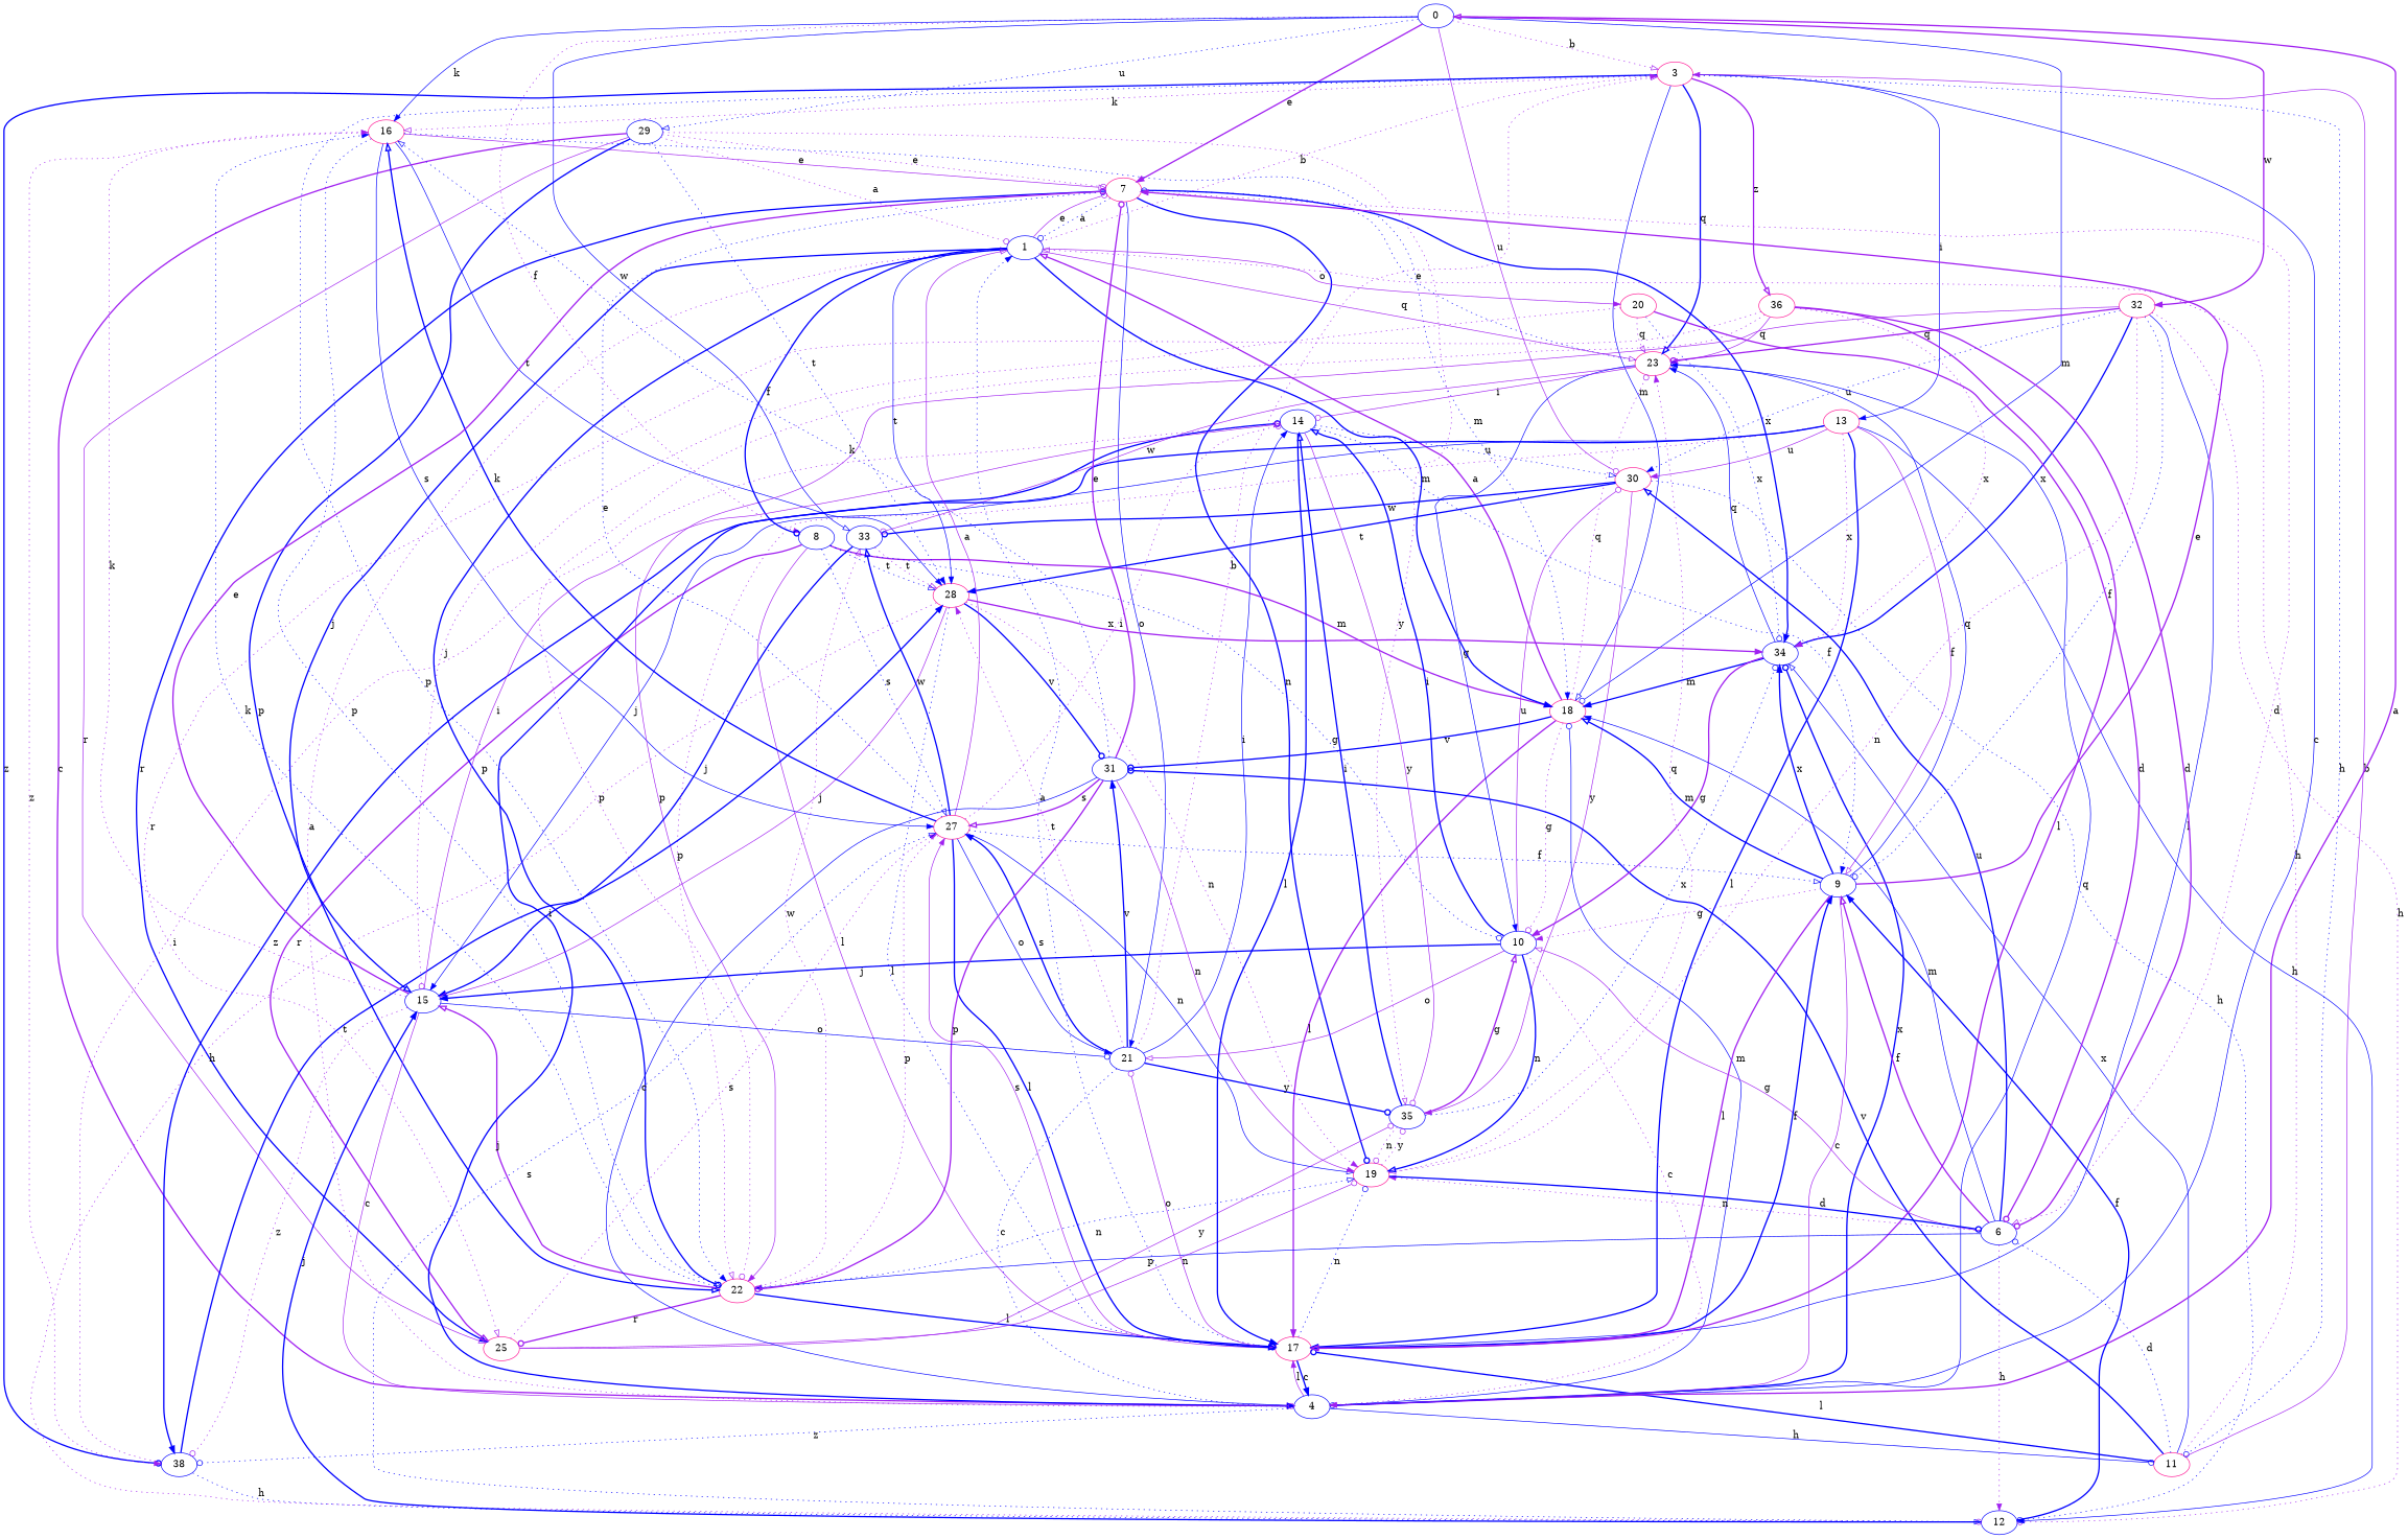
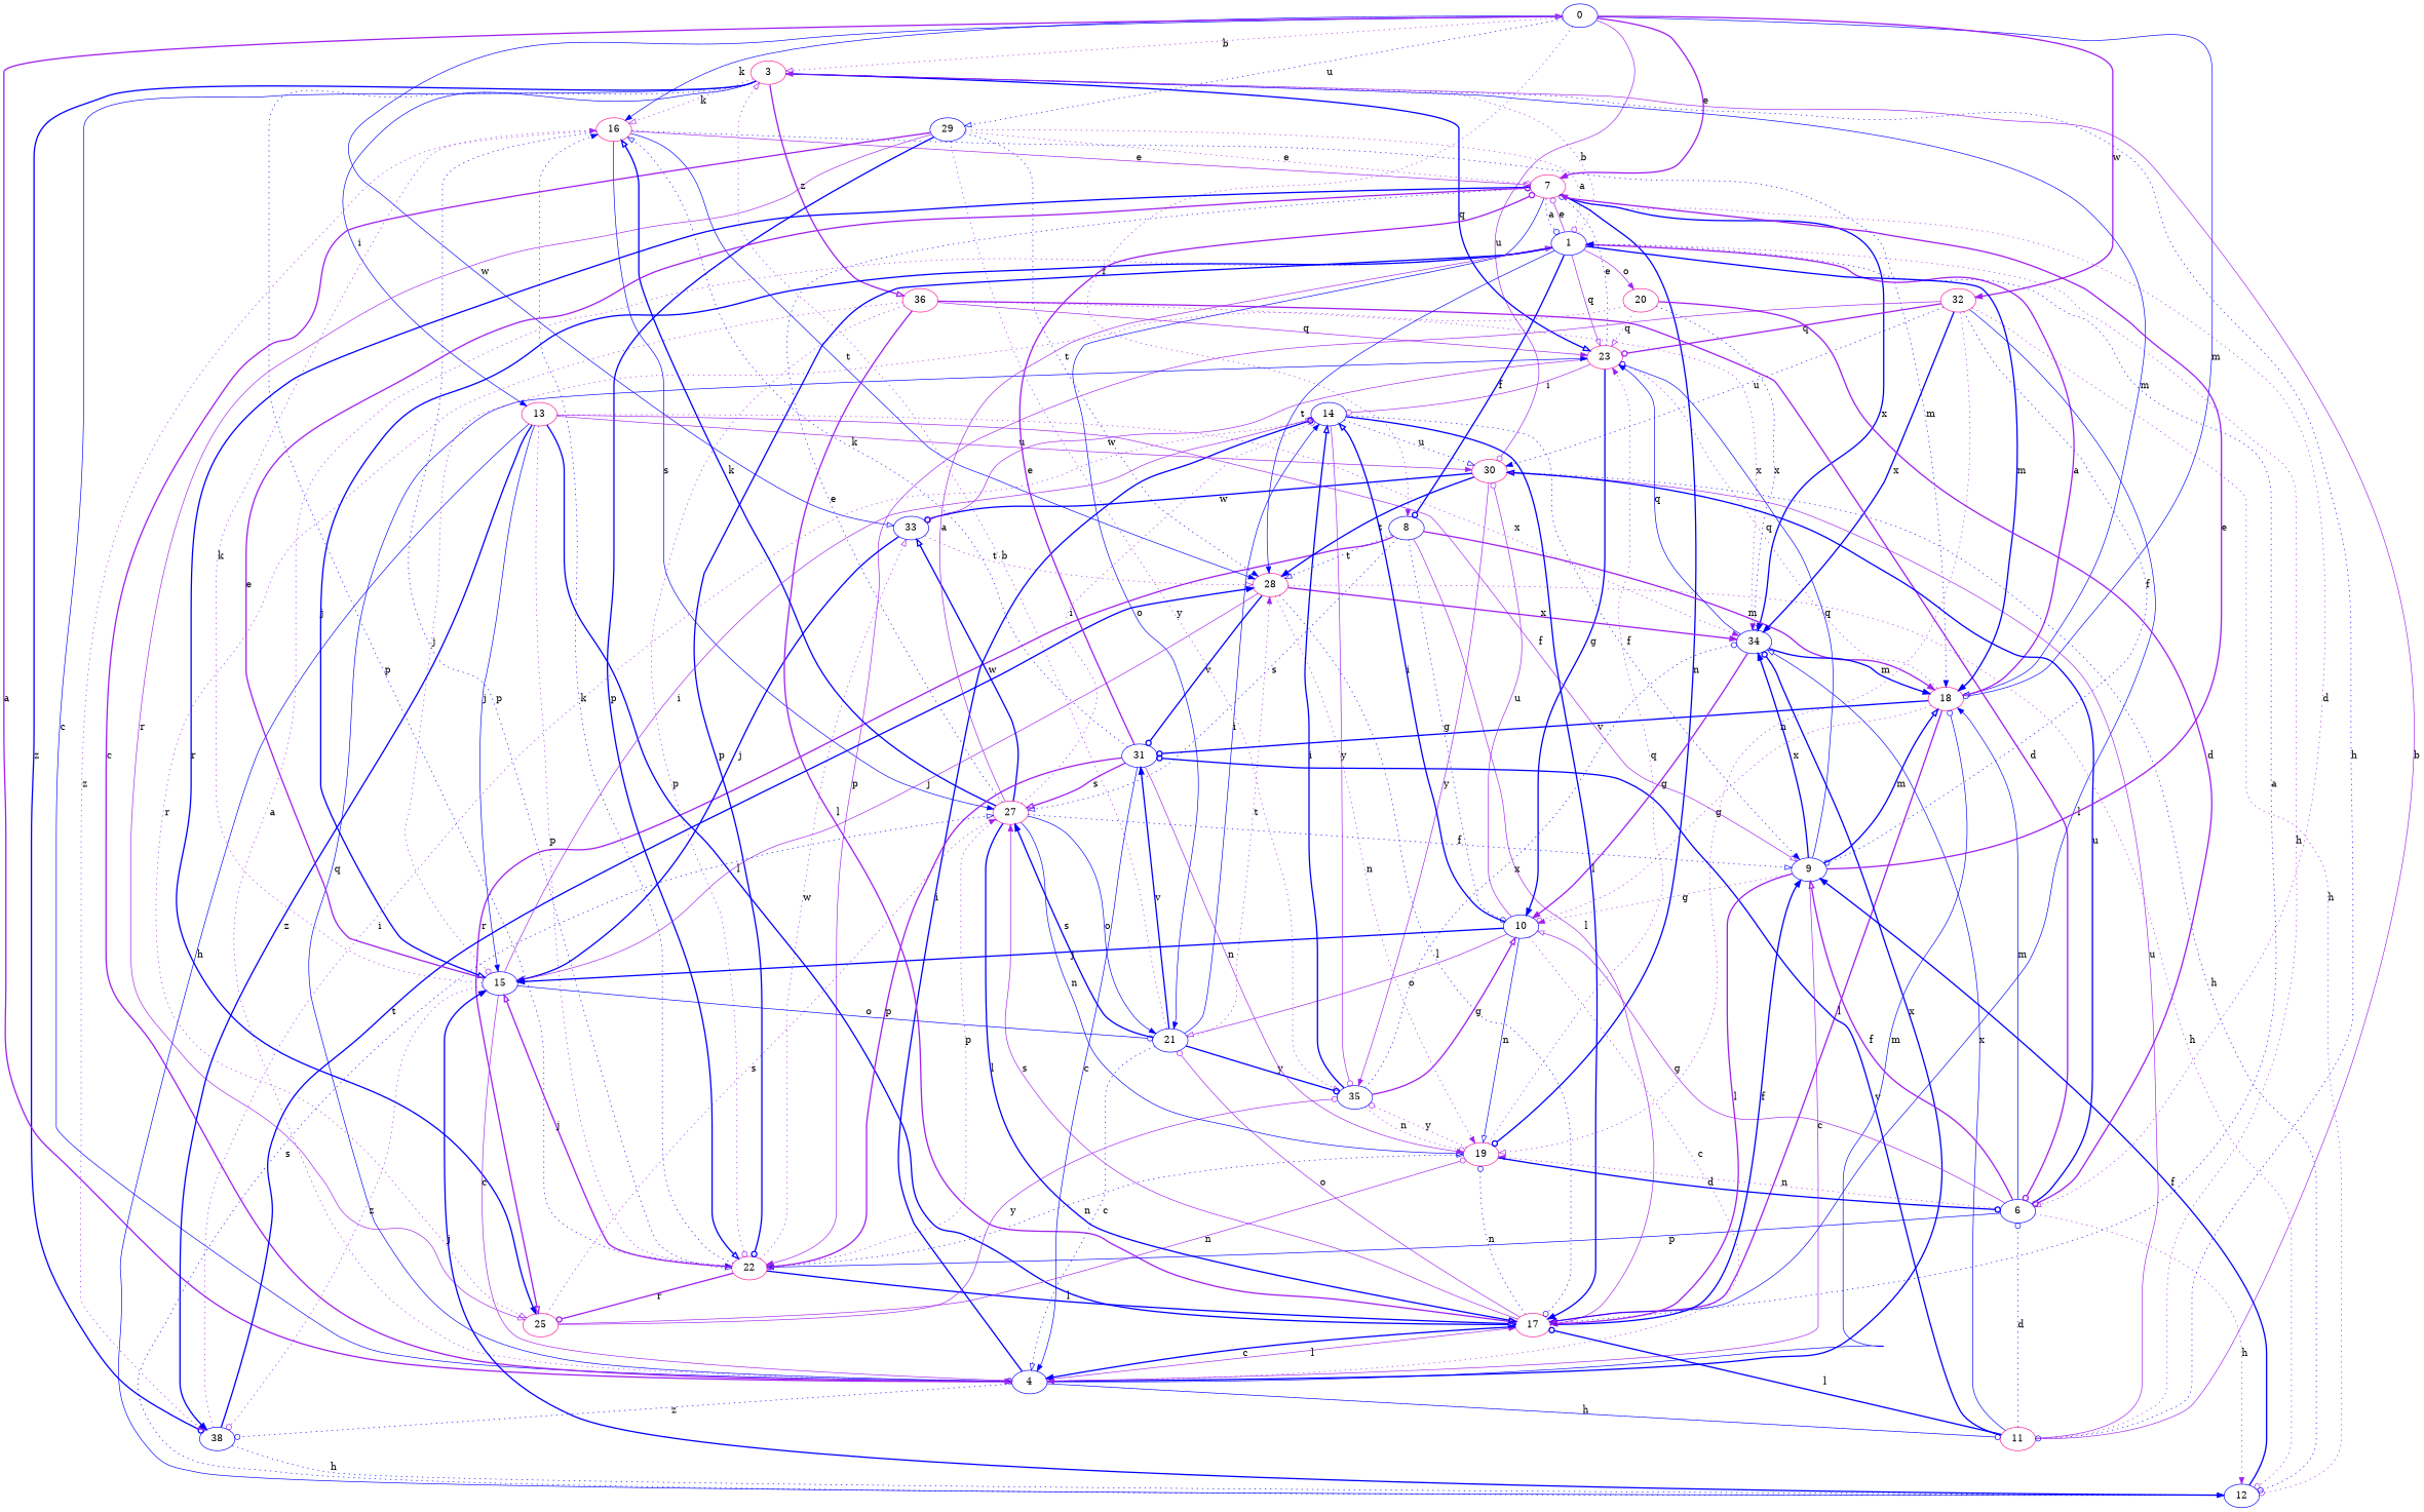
  strict digraph {
    node [color=blue]
    edge [arrowhead=normal color=blue style=dotted]
    0
    3 [color=deeppink]
    7 [color=deeppink]
    8
    16 [color=deeppink]
    18 [color=deeppink]
    29
    30 [color=deeppink]
    32 [color=deeppink]
    33
    11 [color=deeppink]
    22 [color=deeppink]
    23 [color=deeppink]
    4
    13 [color=deeppink]
    36 [color=deeppink]
    38
    1
    34
    6
    19 [color=deeppink]
    21
    25 [color=deeppink]
    28 [color=deeppink]
    17 [color=deeppink]
    10
    27 [color=deeppink]
    31
    35
    12
    9
    15
    20 [color=deeppink]
    14
    0 -> 3 [arrowhead=onormal color=purple label=b]
    0 -> 7 [color=purple label=e style=bold]
    0 -> 8 [color=purple label=f]
    0 -> 16 [label=k style=solid]
    0 -> 18 [arrowhead=odot label=m style=solid]
    0 -> 29 [arrowhead=onormal label=u]
    0 -> 30 [arrowhead=odot color=purple label=u style=solid]
    0 -> 32 [color=purple label=w style=bold]
    0 -> 33 [arrowhead=onormal label=w style=solid]
    3 -> 16 [arrowhead=onormal color=purple label=k]
    3 -> 18 [arrowhead=onormal label=m style=solid]
    3 -> 11 [arrowhead=odot label=h]
    3 -> 22 [label=p]
    3 -> 23 [arrowhead=onormal label=q style=bold]
    3 -> 4 [arrowhead=odot label=c style=solid]
    3 -> 13 [label=i style=solid]
    3 -> 36 [arrowhead=onormal color=purple label=z style=bold]
    3 -> 38 [arrowhead=odot label=z style=bold]
    7 -> 1 [arrowhead=odot label=a]
    7 -> 34 [label=x style=bold]
    7 -> 6 [arrowhead=onormal color=purple label=d]
    7 -> 19 [arrowhead=odot label=n style=bold]
    7 -> 21 [label=o style=solid]
    7 -> 25 [label=r style=bold]
    8 -> 18 [color=purple label=m style=bold]
    8 -> 25 [arrowhead=onormal color=purple label=r style=bold]
    8 -> 28 [arrowhead=onormal label=t]
    8 -> 17 [color=purple label=l style=solid]
    8 -> 10 [arrowhead=odot label=g]
    8 -> 27 [arrowhead=onormal label=s]
    16 -> 7 [arrowhead=onormal color=purple label=e style=solid]
    16 -> 18 [label=m]
    16 -> 22 [arrowhead=onormal label=p]
    16 -> 38 [color=purple label=z]
    16 -> 28 [label=t style=solid]
    16 -> 27 [label=s style=solid]
    18 -> 23 [arrowhead=odot color=purple label=q]
    18 -> 1 [arrowhead=onormal color=purple label=a style=bold]
    18 -> 17 [color=purple label=l style=bold]
    18 -> 10 [arrowhead=odot color=purple label=g]
    18 -> 31 [arrowhead=odot label=v style=bold]
    29 -> 7 [arrowhead=odot color=purple label=e]
    29 -> 22 [arrowhead=onormal label=p style=bold]
    29 -> 4 [arrowhead=onormal color=purple label=c style=bold]
    29 -> 1 [arrowhead=odot color=purple label=a]
    29 -> 25 [arrowhead=onormal color=purple label=r style=solid]
    29 -> 28 [label=t]
    29 -> 35 [arrowhead=onormal color=purple label=y]
    30 -> 33 [arrowhead=odot label=w style=bold]
    30 -> 28 [label=t style=bold]
    30 -> 35 [color=purple label=y style=solid]
    30 -> 12 [arrowhead=odot label=h]
    32 -> 30 [label=u]
    32 -> 22 [color=purple label=p style=solid]
    32 -> 23 [arrowhead=odot color=purple label=q style=bold]
    32 -> 34 [label=x style=bold]
    32 -> 19 [arrowhead=onormal color=purple label=n]
    32 -> 17 [arrowhead=onormal label=l style=solid]
    32 -> 12 [arrowhead=odot color=purple label=h]
    32 -> 9 [arrowhead=odot label=f]
    33 -> 28 [arrowhead=onormal color=purple label=t]
    33 -> 15 [label=j style=bold]
    11 -> 3 [color=purple label=b style=solid]
+   11 -> 30 [color=purple label=u style=solid]
    11 -> 1 [arrowhead=onormal color=purple label=h]
    11 -> 34 [arrowhead=onormal label=x style=solid]
    11 -> 6 [arrowhead=odot label=d]
    11 -> 17 [arrowhead=odot label=l style=bold]
    11 -> 31 [arrowhead=odot label=v style=bold]
    22 -> 16 [label=k]
    22 -> 33 [arrowhead=onormal color=purple label=w]
    22 -> 19 [arrowhead=onormal label=n]
    22 -> 25 [arrowhead=odot color=purple label=r style=bold]
    22 -> 17 [arrowhead=odot label=l style=bold]
    22 -> 15 [arrowhead=onormal color=purple label=j style=bold]
    23 -> 7 [arrowhead=odot label=e]
    23 -> 33 [arrowhead=odot color=purple label=w style=solid]
-   23 -> 10 [label=g style=solid]
+   23 -> 10 [label=g style=bold]
    23 -> 14 [arrowhead=odot color=purple label=i style=solid]
    4 -> 0 [arrowhead=onormal color=purple label=a style=bold]
    4 -> 18 [arrowhead=odot label=m style=solid]
    4 -> 11 [arrowhead=odot label=h style=solid]
    4 -> 23 [label=q style=solid]
    4 -> 38 [arrowhead=odot label=z]
    4 -> 1 [arrowhead=onormal color=purple label=a]
    4 -> 34 [arrowhead=odot label=x style=bold]
    4 -> 17 [color=purple label=l style=solid]
    4 -> 14 [arrowhead=odot label=i style=bold]
    13 -> 30 [color=purple label=u style=solid]
    13 -> 22 [arrowhead=onormal color=purple label=p]
    13 -> 38 [label=z style=bold]
    13 -> 34 [color=purple label=x]
    13 -> 17 [arrowhead=onormal label=l style=bold]
    13 -> 12 [label=h style=solid]
    13 -> 9 [arrowhead=onormal color=purple label=f style=solid]
    13 -> 15 [label=j style=solid]
    36 -> 22 [arrowhead=odot color=purple label=p]
    36 -> 23 [color=purple label=q style=solid]
    36 -> 34 [color=purple label=x]
    36 -> 6 [arrowhead=odot color=purple label=d style=bold]
    36 -> 25 [arrowhead=onormal color=purple label=r]
    36 -> 17 [arrowhead=onormal color=purple label=l style=bold]
    38 -> 28 [label=t style=bold]
    38 -> 12 [arrowhead=onormal label=h]
    38 -> 14 [arrowhead=odot color=purple label=i]
    1 -> 3 [color=purple label=b]
    1 -> 7 [arrowhead=odot color=purple label=e style=solid]
    1 -> 8 [arrowhead=odot label=f style=bold]
    1 -> 18 [label=m style=bold]
    1 -> 22 [arrowhead=odot label=p style=bold]
    1 -> 23 [arrowhead=onormal color=purple label=q style=solid]
    1 -> 28 [label=t style=solid]
    1 -> 15 [arrowhead=onormal label=j style=bold]
    1 -> 20 [color=purple label=o style=solid]
    34 -> 18 [label=m style=bold]
    34 -> 23 [label=q style=solid]
    34 -> 10 [color=purple label=g style=bold]
    6 -> 18 [label=m style=solid]
    6 -> 30 [arrowhead=onormal label=u style=bold]
    6 -> 22 [label=p style=solid]
    6 -> 19 [color=purple label=n]
    6 -> 10 [arrowhead=onormal color=purple label=g style=solid]
    6 -> 12 [color=purple label=h]
    6 -> 9 [arrowhead=onormal color=purple label=f style=bold]
    19 -> 23 [color=purple label=q]
    19 -> 6 [arrowhead=odot label=d style=bold]
    19 -> 35 [arrowhead=odot color=purple label=y]
    21 -> 3 [arrowhead=onormal color=purple label=b]
    21 -> 4 [arrowhead=onormal label=c]
    21 -> 28 [color=purple label=t]
    21 -> 27 [label=s style=bold]
    21 -> 31 [label=v style=bold]
    21 -> 35 [arrowhead=odot label=y style=bold]
    21 -> 14 [label=i style=solid]
    25 -> 19 [arrowhead=odot color=purple label=n style=solid]
    25 -> 27 [color=purple label=s]
    25 -> 35 [arrowhead=odot color=purple label=y style=solid]
    28 -> 34 [color=purple label=x style=bold]
    28 -> 19 [color=purple label=n]
    28 -> 17 [arrowhead=odot label=l]
    28 -> 31 [arrowhead=odot label=v style=bold]
    28 -> 12 [arrowhead=odot color=purple label=h]
    28 -> 15 [arrowhead=onormal color=purple label=j style=solid]
    17 -> 4 [label=c style=bold]
    17 -> 1 [label=a]
    17 -> 19 [arrowhead=odot label=n]
    17 -> 21 [arrowhead=odot color=purple label=o style=solid]
    17 -> 27 [color=purple label=s style=solid]
    17 -> 9 [label=f style=bold]
    10 -> 30 [arrowhead=odot color=purple label=u style=solid]
    10 -> 4 [color=purple label=c]
-   10 -> 19 [arrowhead=onormal label=n style=bold]
+   10 -> 19 [arrowhead=onormal label=n style=solid]
    10 -> 21 [arrowhead=onormal color=purple label=o style=solid]
    10 -> 15 [label=j style=bold]
    10 -> 14 [arrowhead=onormal label=i style=bold]
    27 -> 7 [arrowhead=odot label=e]
    27 -> 16 [arrowhead=onormal label=k style=bold]
    27 -> 33 [arrowhead=onormal label=w style=bold]
    27 -> 22 [arrowhead=onormal color=purple label=p]
    27 -> 1 [arrowhead=onormal color=purple label=a style=solid]
    27 -> 19 [arrowhead=onormal label=n style=solid]
    27 -> 21 [label=o style=solid]
    27 -> 17 [arrowhead=onormal label=l style=bold]
    27 -> 9 [arrowhead=onormal label=f]
    27 -> 14 [arrowhead=odot color=purple label=i]
    31 -> 7 [arrowhead=odot color=purple label=e style=bold]
    31 -> 16 [arrowhead=onormal label=k]
    31 -> 22 [arrowhead=odot color=purple label=p style=bold]
    31 -> 4 [label=c style=solid]
    31 -> 19 [color=purple label=n style=solid]
    31 -> 27 [arrowhead=onormal color=purple label=s style=bold]
    35 -> 34 [arrowhead=odot label=x]
    35 -> 19 [arrowhead=odot color=purple label=n]
    35 -> 10 [arrowhead=onormal color=purple label=g style=bold]
    35 -> 14 [arrowhead=onormal label=i style=bold]
    12 -> 27 [arrowhead=onormal label=s]
    12 -> 9 [label=f style=bold]
    12 -> 15 [label=j style=bold]
    9 -> 7 [color=purple label=e style=bold]
    9 -> 18 [arrowhead=onormal label=m style=bold]
    9 -> 23 [arrowhead=odot label=q style=solid]
    9 -> 4 [color=purple label=c style=solid]
    9 -> 34 [label=x style=bold]
    9 -> 17 [arrowhead=onormal color=purple label=l style=bold]
    9 -> 10 [color=purple label=g]
    15 -> 7 [arrowhead=odot color=purple label=e style=bold]
    15 -> 16 [color=purple label=k]
    15 -> 4 [arrowhead=odot color=purple label=c style=solid]
    15 -> 38 [arrowhead=odot color=purple label=z]
    15 -> 21 [arrowhead=odot label=o style=solid]
    15 -> 14 [arrowhead=onormal color=purple label=i style=solid]
    20 -> 23 [arrowhead=onormal color=purple label=q]
    20 -> 34 [arrowhead=odot label=x]
    20 -> 6 [arrowhead=odot color=purple label=d style=bold]
    20 -> 15 [arrowhead=odot color=purple label=j]
    14 -> 30 [arrowhead=onormal label=u]
    14 -> 17 [label=l style=bold]
    14 -> 35 [arrowhead=odot color=purple label=y style=solid]
    14 -> 9 [label=f]
  }
